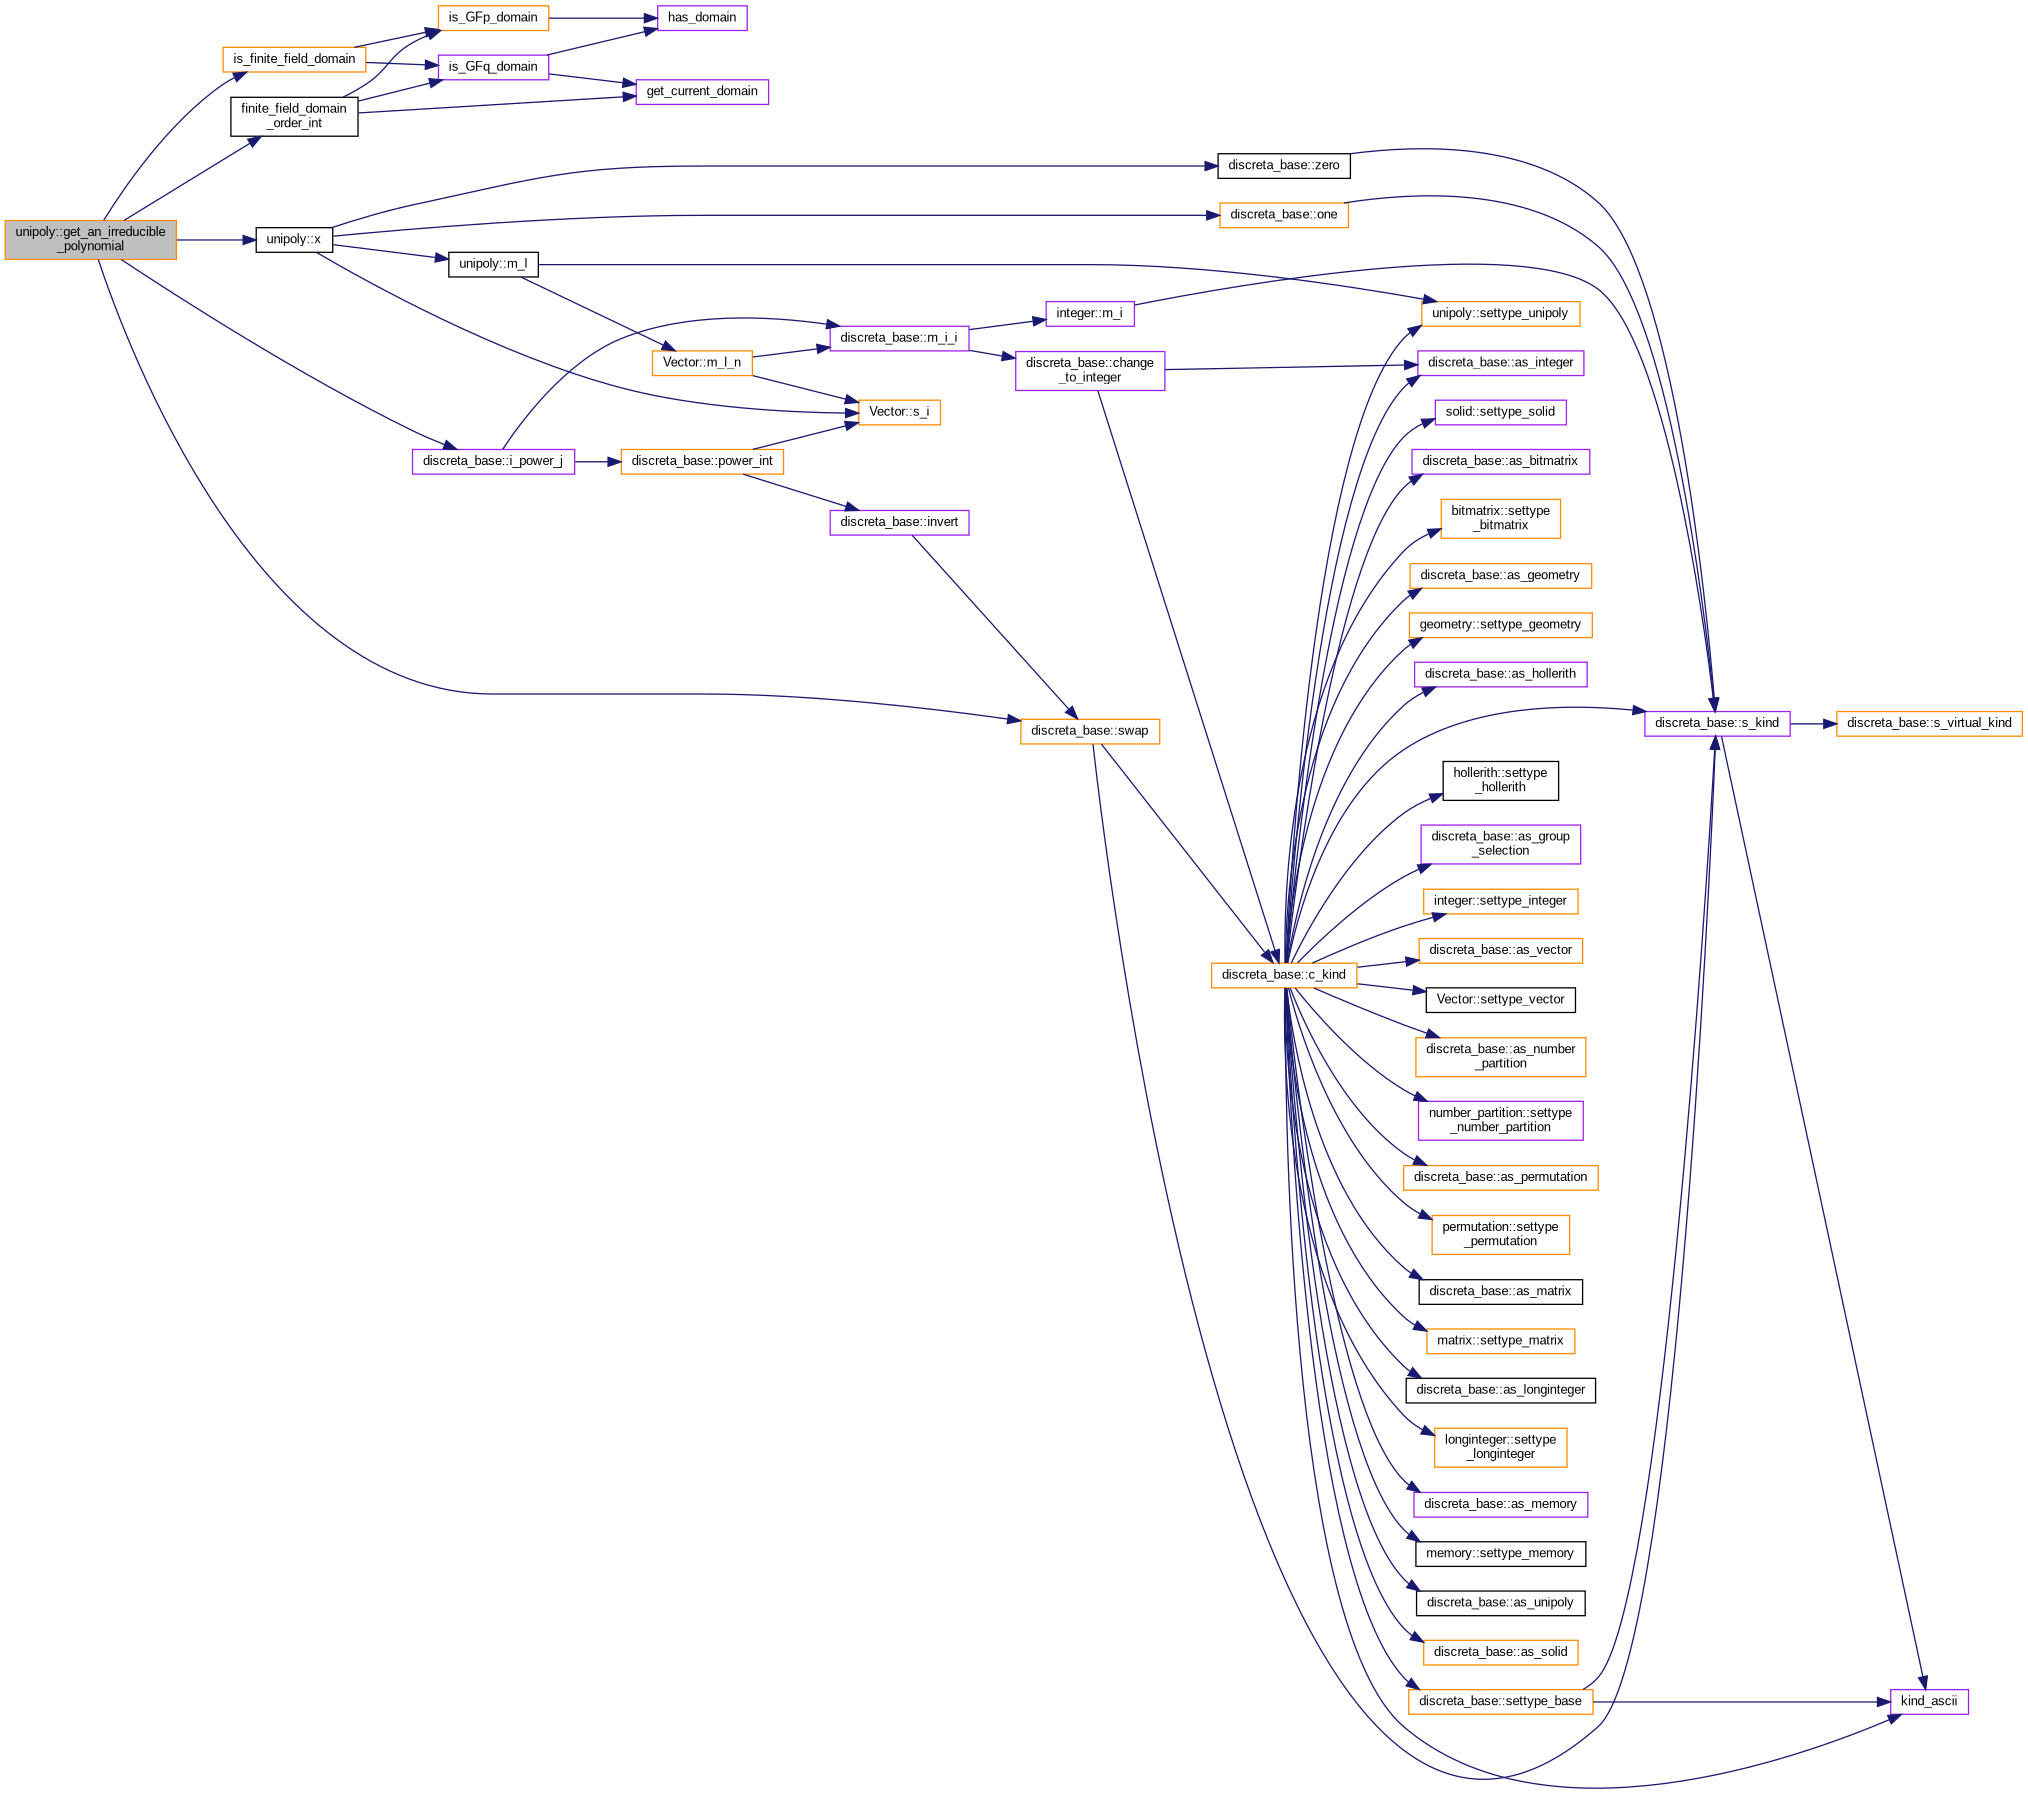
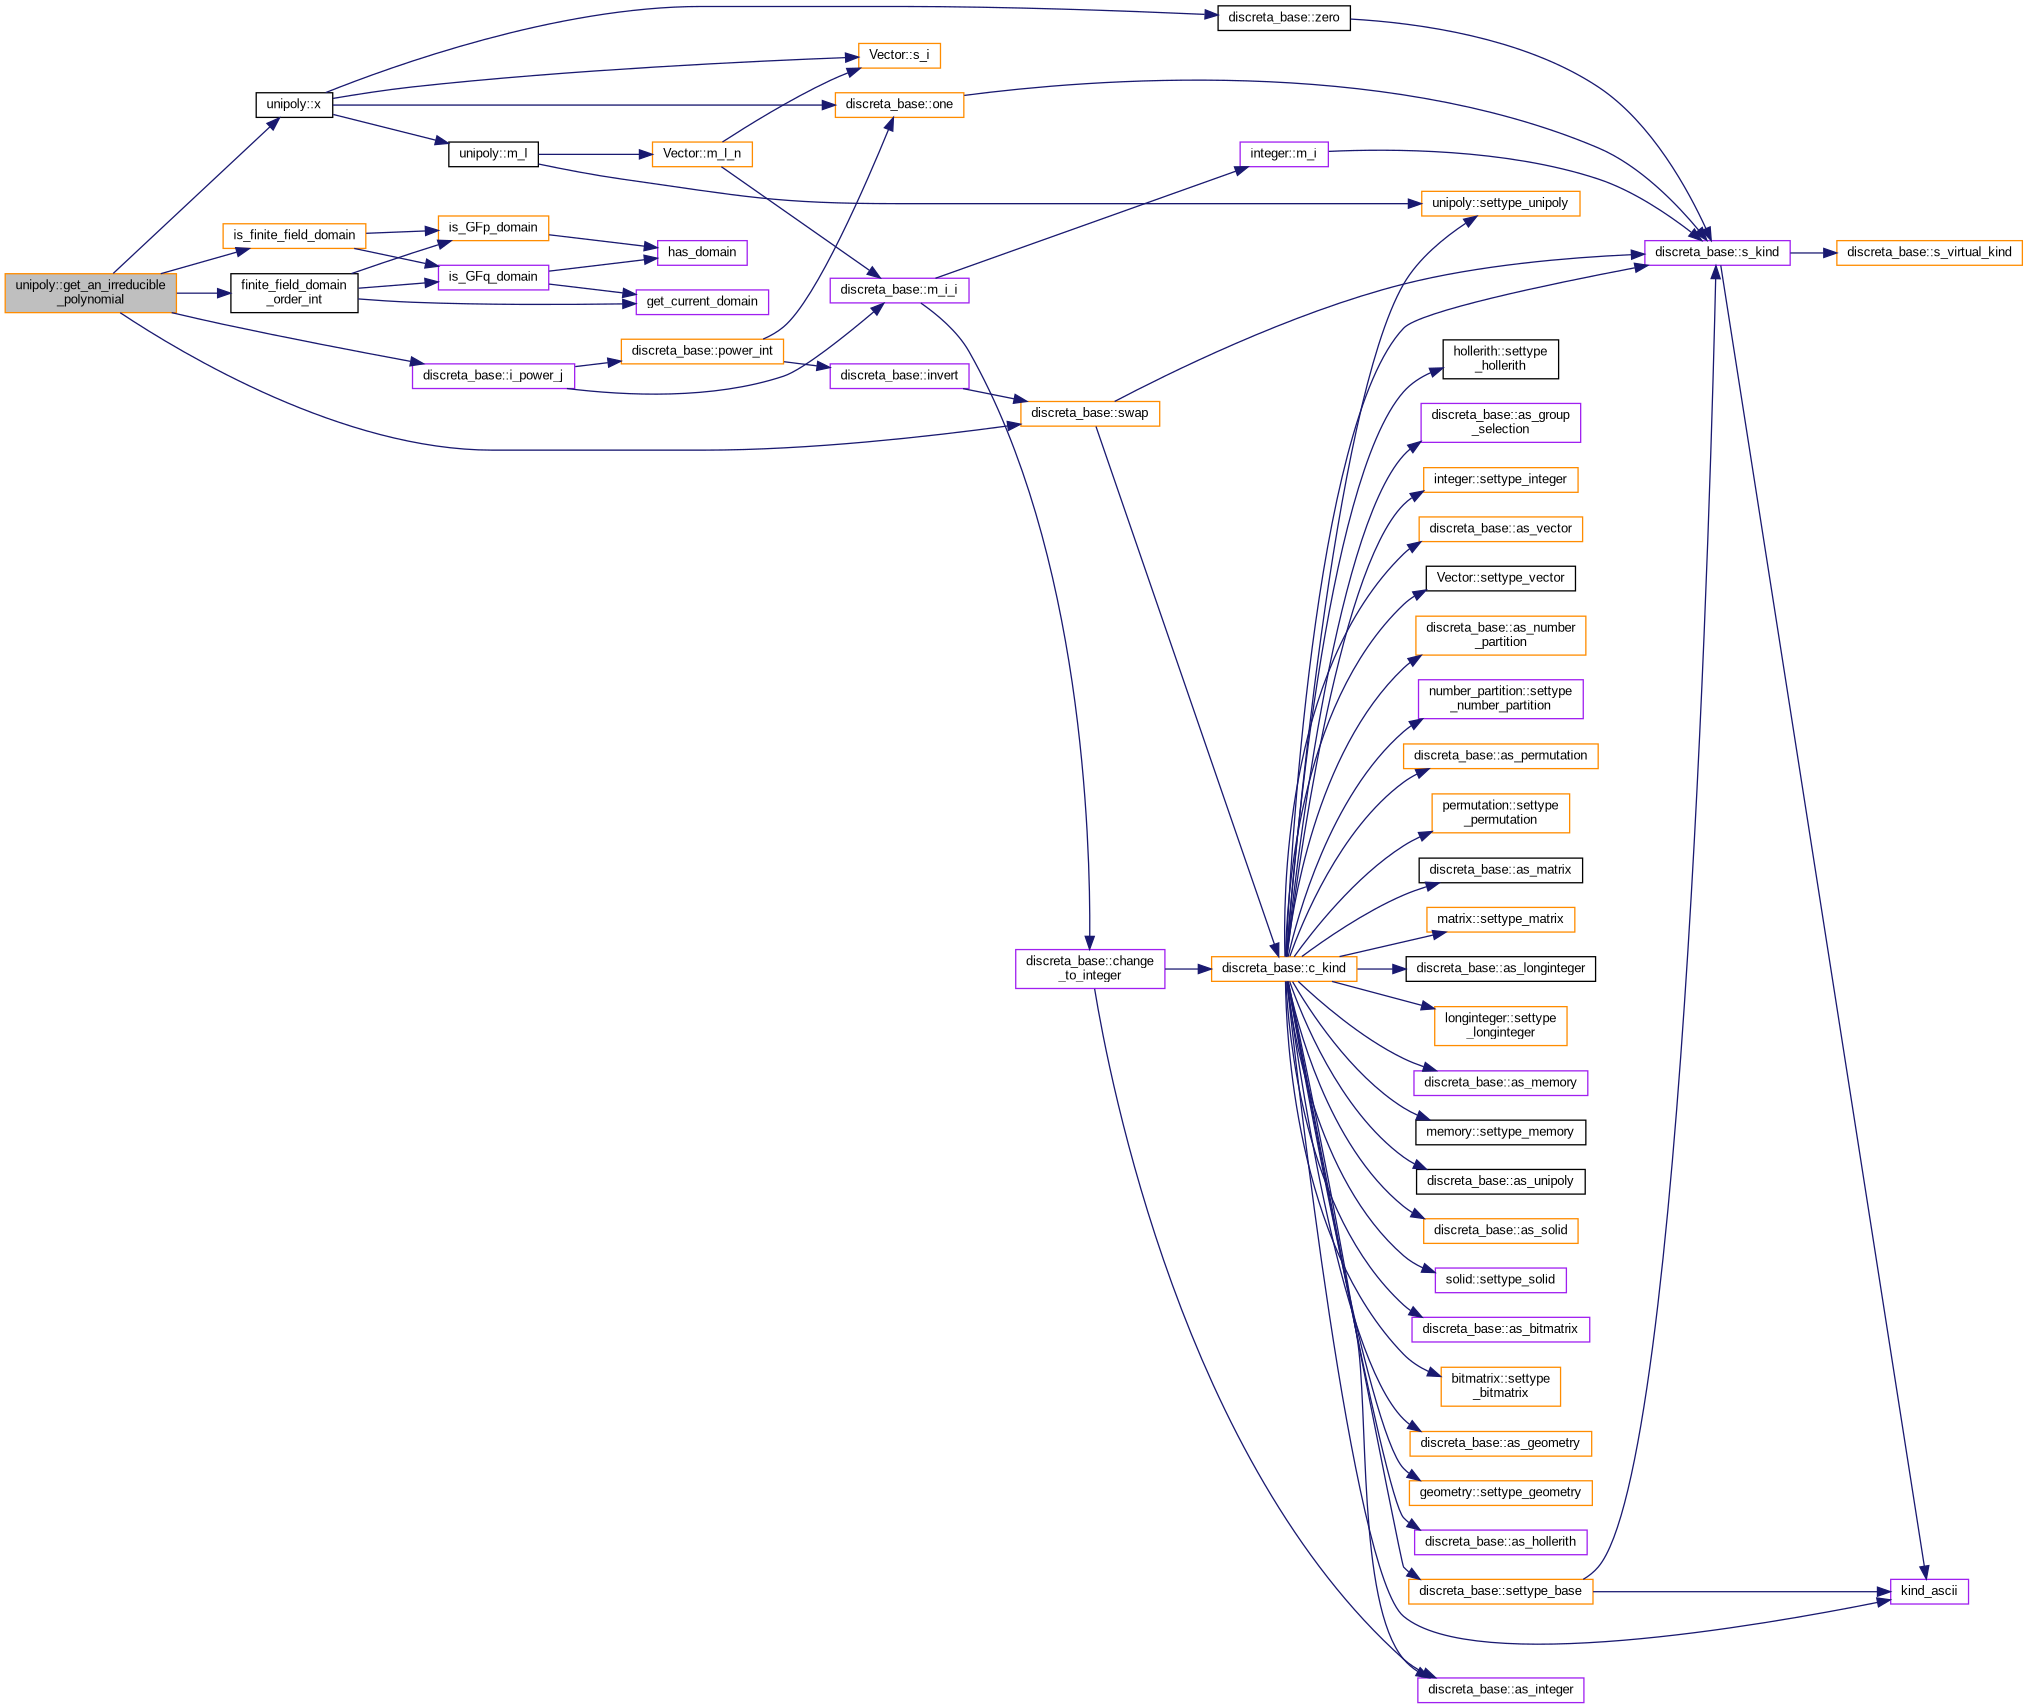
  digraph {
    fontname="Liberation Sans"
    rankdir=LR
    node [color=darkorange fillcolor=white fontname="Liberation Sans" fontsize=10 shape=record style=filled]
    edge [color=midnightblue fontname="Liberation Sans" fontsize=10 labelfontname=Helvetica labelfontsize=10 style=solid]
    n1 [fillcolor=grey75 fontcolor=black height=0.2 label="unipoly::get_an_irreducible\l_polynomial" width=0.4]
    n2 [color=black height=0.2 label="unipoly::x" width=0.4]
    n3 [height=0.2 label=is_finite_field_domain width=0.4]
    n4 [color=black height=0.2 label="finite_field_domain\l_order_int" width=0.4]
    n5 [color=purple height=0.2 label="discreta_base::i_power_j" width=0.4]
    n6 [height=0.2 label="discreta_base::swap" width=0.4]
    n7 [color=black height=0.2 label="unipoly::m_l" width=0.4]
    n8 [height=0.2 label="Vector::s_i" width=0.4]
    n9 [color=black height=0.2 label="discreta_base::zero" width=0.4]
    n10 [height=0.2 label="discreta_base::one" width=0.4]
    n11 [height=0.2 label=is_GFp_domain width=0.4]
    n12 [color=purple height=0.2 label=is_GFq_domain width=0.4]
    n13 [color=purple height=0.2 label=get_current_domain width=0.4]
    n14 [color=purple height=0.2 label="discreta_base::m_i_i" width=0.4]
    n15 [height=0.2 label="discreta_base::power_int" width=0.4]
    n16 [height=0.2 label="discreta_base::c_kind" width=0.4]
    n17 [color=purple height=0.2 label="discreta_base::s_kind" width=0.4]
    n18 [height=0.2 label="Vector::m_l_n" width=0.4]
    n19 [height=0.2 label="unipoly::settype_unipoly" width=0.4]
    n20 [color=purple height=0.2 label="discreta_base::change\l_to_integer" width=0.4]
    n21 [color=purple height=0.2 label="integer::m_i" width=0.4]
    n22 [color=purple height=0.2 label="discreta_base::as_integer" width=0.4]
    n23 [height=0.2 label="discreta_base::settype_base" width=0.4]
    n24 [color=purple height=0.2 label=kind_ascii width=0.4]
    n25 [height=0.2 label="integer::settype_integer" width=0.4]
    n26 [height=0.2 label="discreta_base::as_vector" width=0.4]
    n27 [color=black height=0.2 label="Vector::settype_vector" width=0.4]
    n28 [height=0.2 label="discreta_base::as_number\l_partition" width=0.4]
    n29 [color=purple height=0.2 label="number_partition::settype\l_number_partition" width=0.4]
    n30 [height=0.2 label="discreta_base::as_permutation" width=0.4]
    n31 [height=0.2 label="permutation::settype\l_permutation" width=0.4]
    n32 [color=black height=0.2 label="discreta_base::as_matrix" width=0.4]
    n33 [height=0.2 label="matrix::settype_matrix" width=0.4]
    n34 [color=black height=0.2 label="discreta_base::as_longinteger" width=0.4]
    n35 [height=0.2 label="longinteger::settype\l_longinteger" width=0.4]
    n36 [color=purple height=0.2 label="discreta_base::as_memory" width=0.4]
    n37 [color=black height=0.2 label="memory::settype_memory" width=0.4]
    n38 [color=black height=0.2 label="discreta_base::as_unipoly" width=0.4]
    n39 [height=0.2 label="discreta_base::as_solid" width=0.4]
    n40 [color=purple height=0.2 label="solid::settype_solid" width=0.4]
    n41 [color=purple height=0.2 label="discreta_base::as_bitmatrix" width=0.4]
    n42 [height=0.2 label="bitmatrix::settype\l_bitmatrix" width=0.4]
    n43 [height=0.2 label="discreta_base::as_geometry" width=0.4]
    n44 [height=0.2 label="geometry::settype_geometry" width=0.4]
    n45 [color=purple height=0.2 label="discreta_base::as_hollerith" width=0.4]
    n46 [color=black height=0.2 label="hollerith::settype\l_hollerith" width=0.4]
    n47 [color=purple height=0.2 label="discreta_base::as_group\l_selection" width=0.4]
    n48 [height=0.2 label="discreta_base::s_virtual_kind" width=0.4]
    n49 [color=purple height=0.2 label=has_domain width=0.4]
    n50 [color=purple height=0.2 label="discreta_base::invert" width=0.4]
    n1 -> n2
    n1 -> n3
    n1 -> n4
    n1 -> n5
    n1 -> n6
    n2 -> n7
    n2 -> n8
    n2 -> n9
    n2 -> n10
    n3 -> n11
    n3 -> n12
    n4 -> n11
    n4 -> n12
    n4 -> n13
    n5 -> n14
    n5 -> n15
    n6 -> n16
    n6 -> n17
    n7 -> n18
    n7 -> n19
    n9 -> n17
    n10 -> n17
    n11 -> n49
    n12 -> n13
    n12 -> n49
    n14 -> n20
    n14 -> n21
-   n15 -> n8
+   n15 -> n10
    n15 -> n50
    n16 -> n17
    n16 -> n19
    n16 -> n22
    n16 -> n23
    n16 -> n24
    n16 -> n25
    n16 -> n26
    n16 -> n27
    n16 -> n28
    n16 -> n29
    n16 -> n30
    n16 -> n31
    n16 -> n32
    n16 -> n33
    n16 -> n34
    n16 -> n35
    n16 -> n36
    n16 -> n37
    n16 -> n38
    n16 -> n39
    n16 -> n40
    n16 -> n41
    n16 -> n42
    n16 -> n43
    n16 -> n44
    n16 -> n45
    n16 -> n46
    n16 -> n47
    n17 -> n24
    n17 -> n48
    n18 -> n8
    n18 -> n14
    n20 -> n16
    n20 -> n22
    n21 -> n17
    n23 -> n17
    n23 -> n24
    n50 -> n6
  }
